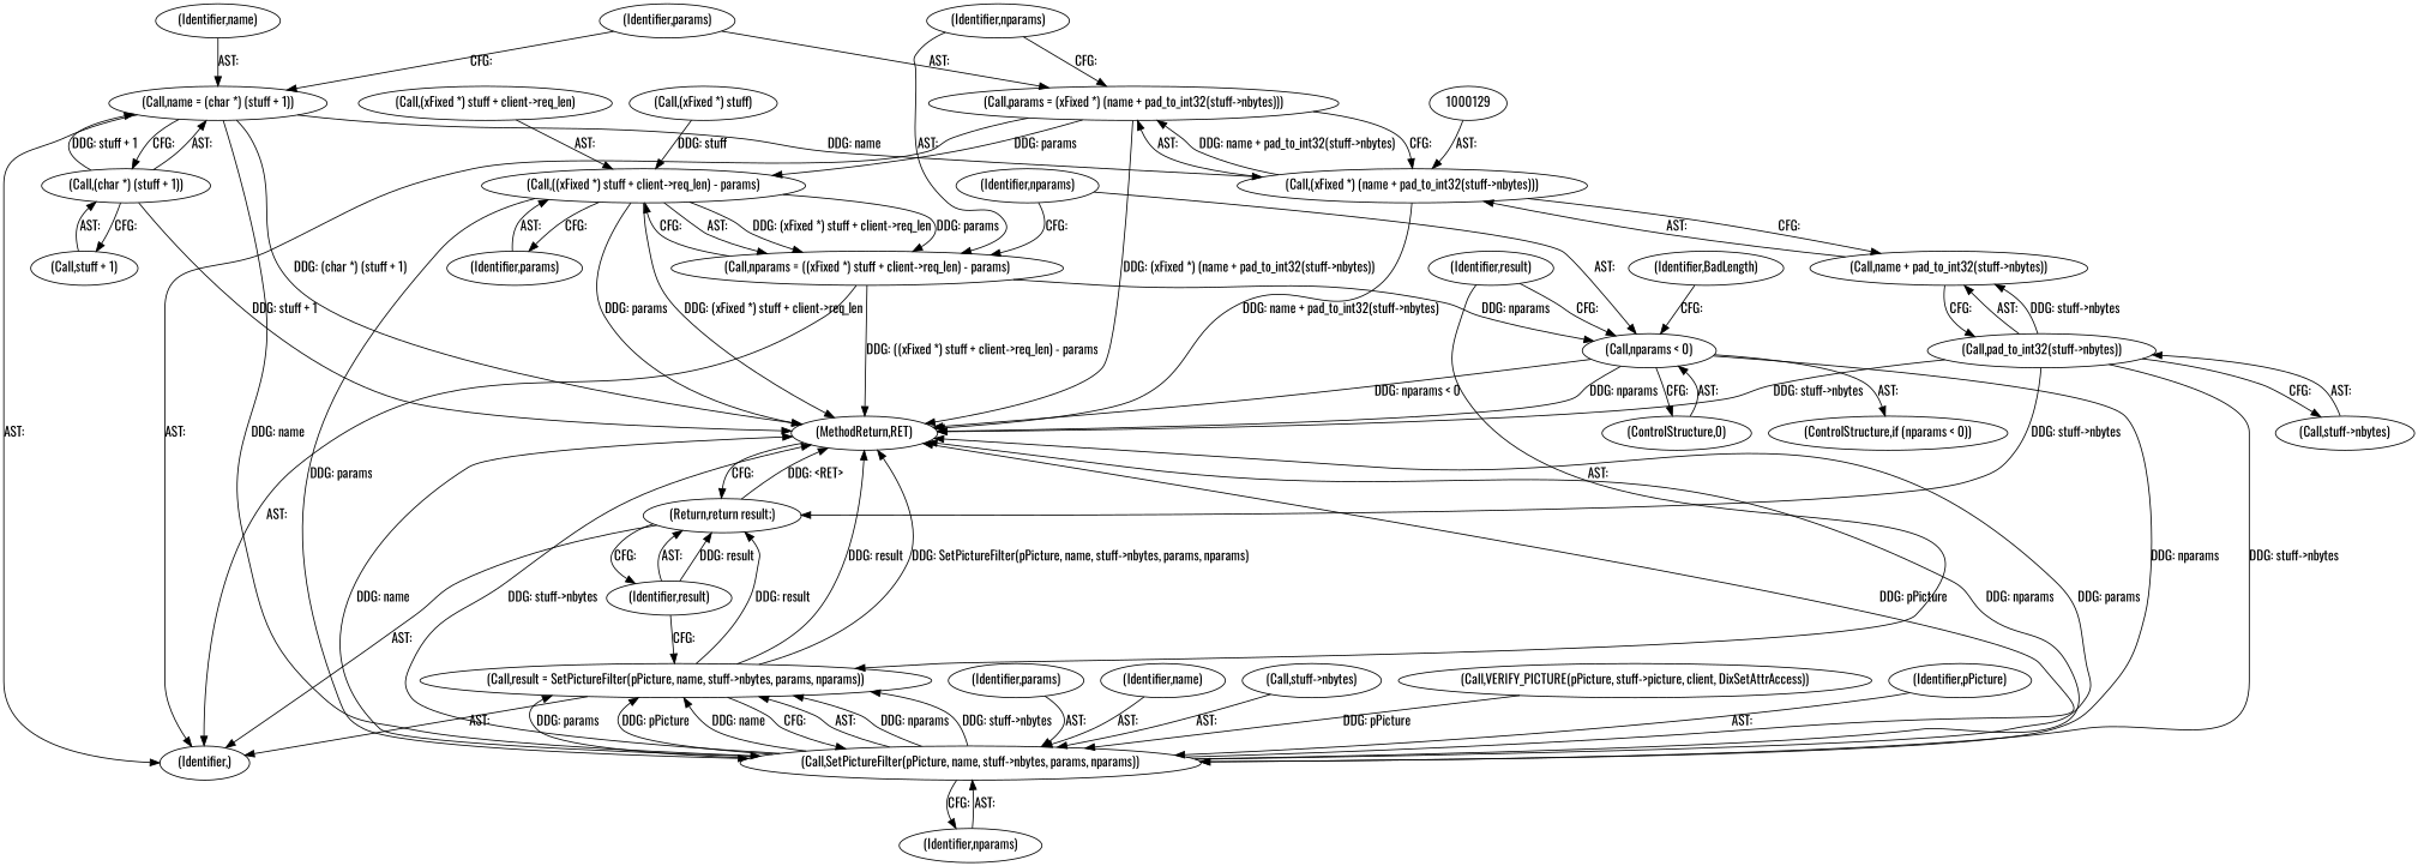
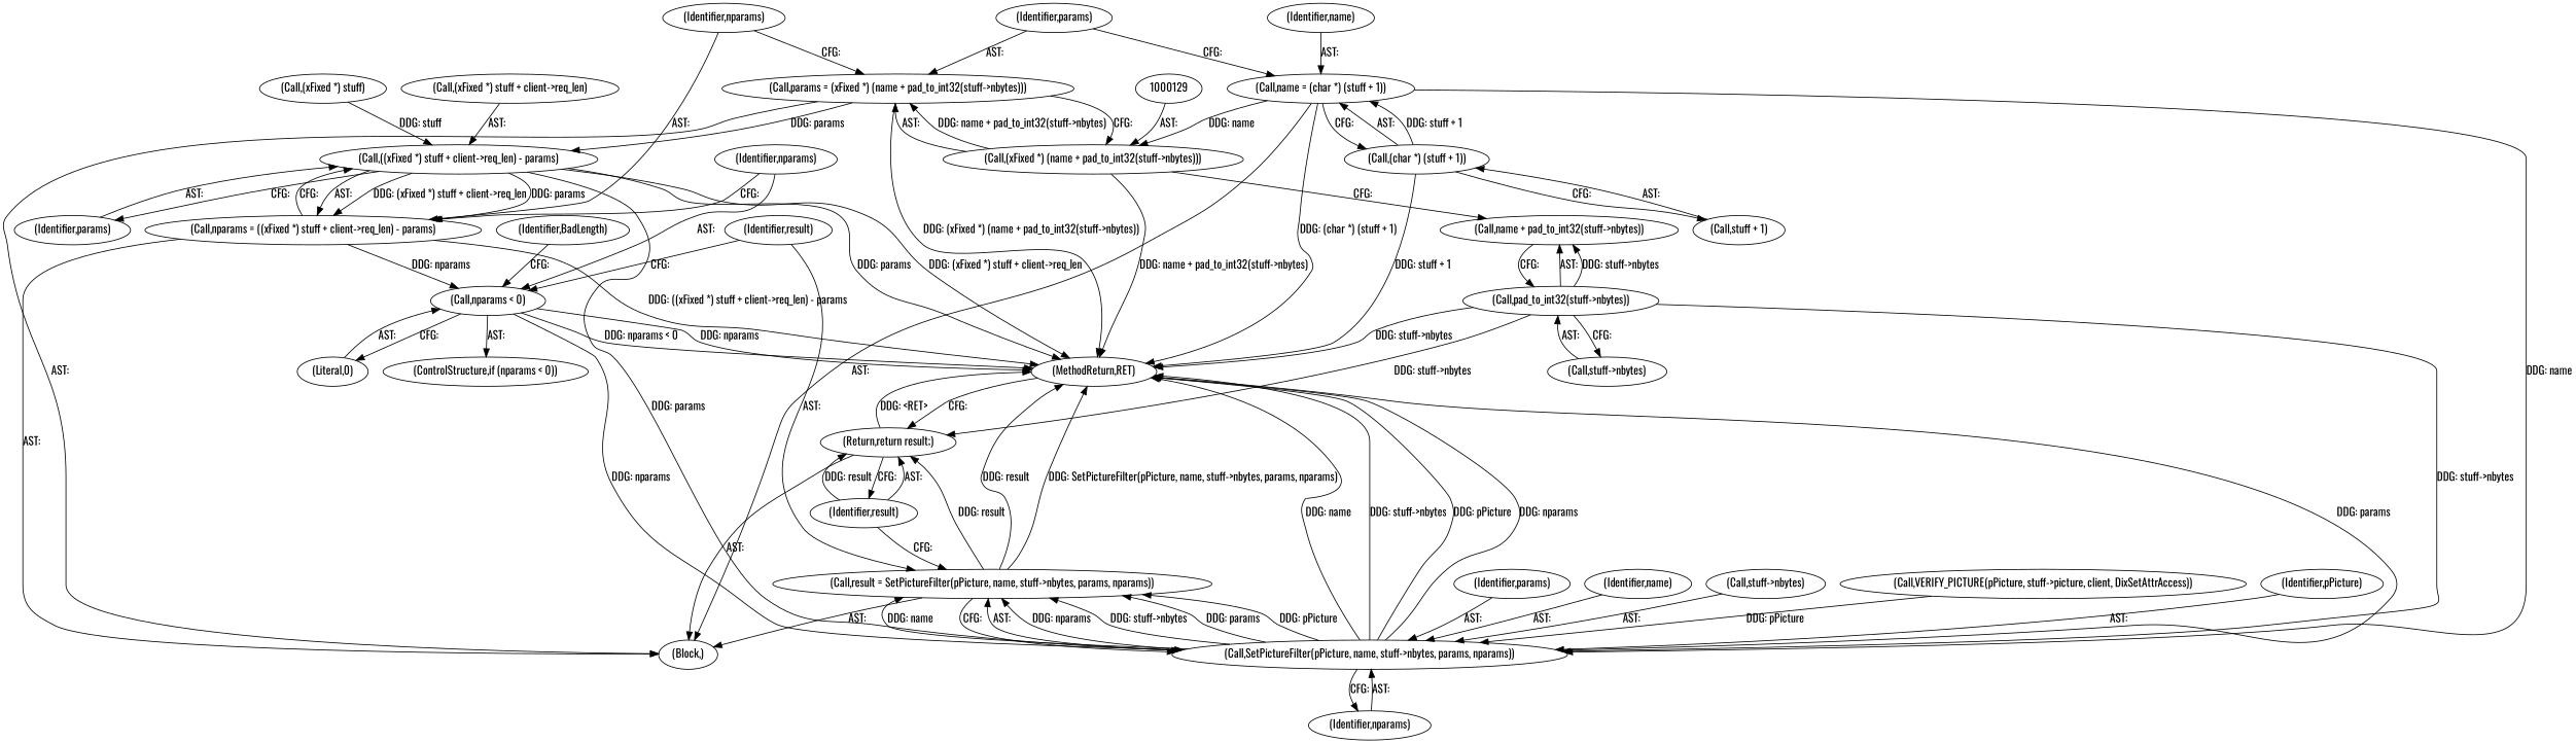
  digraph {
    fontname=Oswald
    node [fontname=Oswald]
    edge [fontname=Oswald]
    n1 [label="(Call,params = (xFixed *) (name + pad_to_int32(stuff->nbytes)))"]
    n2 [label="(Call,(xFixed *) (name + pad_to_int32(stuff->nbytes)))"]
    n3 [label="(Call,((xFixed *) stuff + client->req_len) - params)"]
    n4 [label="(MethodReturn,RET)"]
-   n5 [label="(Identifier,)"]
+   n5 [label="(Block,)"]
    n6 [label="(Call,name + pad_to_int32(stuff->nbytes))"]
    n7 [label="(Call,SetPictureFilter(pPicture, name, stuff->nbytes, params, nparams))"]
    n8 [label="(Call,nparams = ((xFixed *) stuff + client->req_len) - params)"]
    n9 [label="(Identifier,params)"]
    n10 [label="(Return,return result;)"]
    n11 [label="(Call,pad_to_int32(stuff->nbytes))"]
    n12 [label="(Call,name = (char *) (stuff + 1))"]
    n13 [label="(Call,(char *) (stuff + 1))"]
    n14 [label="(Call,stuff + 1)"]
    n15 [label="(Call,result = SetPictureFilter(pPicture, name, stuff->nbytes, params, nparams))"]
    n16 [label="(Identifier,nparams)"]
    n17 [label="(Call,stuff->nbytes)"]
    n18 [label="(Call,nparams < 0)"]
-   n19 [label="(ControlStructure,0)"]
+   n19 [label="(Literal,0)"]
    n20 [label="(ControlStructure,if (nparams < 0))"]
    n21 [label="(Identifier,result)"]
    n22 [label="(Call,(xFixed *) stuff)"]
    n23 [label="(Identifier,params)"]
    n24 [label="(Identifier,nparams)"]
    n25 [label="(Identifier,BadLength)"]
    n26 [label="(Identifier,params)"]
    n27 [label="(Identifier,name)"]
    n28 [label="(Call,stuff->nbytes)"]
    n29 [label="(Call,VERIFY_PICTURE(pPicture, stuff->picture, client, DixSetAttrAccess))"]
    n30 [label="(Identifier,name)"]
    n31 [label="(Identifier,pPicture)"]
    n32 [label="(Identifier,nparams)"]
    n33 [label="(Identifier,result)"]
    n34 [label="(Call,(xFixed *) stuff + client->req_len)"]
    1000129
    n1 -> n2 [label="CFG: "]
    n1 -> n3 [label="DDG: params"]
    n1 -> n4 [label="DDG: (xFixed *) (name + pad_to_int32(stuff->nbytes))"]
    n1 -> n5 [label="AST: "]
    n2 -> n1 [label="AST: "]
    n2 -> n1 [label="DDG: name + pad_to_int32(stuff->nbytes)"]
    n2 -> n4 [label="DDG: name + pad_to_int32(stuff->nbytes)"]
    n2 -> n6 [label="CFG: "]
    n3 -> n4 [label="DDG: (xFixed *) stuff + client->req_len"]
    n3 -> n4 [label="DDG: params"]
    n3 -> n7 [label="DDG: params"]
    n3 -> n8 [label="AST: "]
    n3 -> n8 [label="DDG: (xFixed *) stuff + client->req_len"]
    n3 -> n8 [label="DDG: params"]
    n3 -> n9 [label="CFG: "]
    n4 -> n10 [label="CFG: "]
-   n6 -> n2 [label="AST: "]
    n6 -> n11 [label="CFG: "]
    n7 -> n4 [label="DDG: name"]
    n7 -> n4 [label="DDG: stuff->nbytes"]
    n7 -> n4 [label="DDG: pPicture"]
    n7 -> n4 [label="DDG: nparams"]
    n7 -> n4 [label="DDG: params"]
    n7 -> n15 [label="AST: "]
    n7 -> n15 [label="DDG: nparams"]
    n7 -> n15 [label="DDG: stuff->nbytes"]
    n7 -> n15 [label="DDG: params"]
    n7 -> n15 [label="DDG: pPicture"]
    n7 -> n15 [label="DDG: name"]
    n7 -> n16 [label="CFG: "]
    n8 -> n3 [label="CFG: "]
    n8 -> n4 [label="DDG: ((xFixed *) stuff + client->req_len) - params"]
    n8 -> n5 [label="AST: "]
    n8 -> n18 [label="DDG: nparams"]
    n9 -> n3 [label="AST: "]
    n10 -> n4 [label="DDG: <RET>"]
    n10 -> n5 [label="AST: "]
    n10 -> n21 [label="CFG: "]
    n11 -> n4 [label="DDG: stuff->nbytes"]
    n11 -> n6 [label="AST: "]
    n11 -> n6 [label="DDG: stuff->nbytes"]
    n11 -> n7 [label="DDG: stuff->nbytes"]
    n11 -> n10 [label="DDG: stuff->nbytes"]
    n11 -> n17 [label="CFG: "]
    n12 -> n2 [label="DDG: name"]
    n12 -> n4 [label="DDG: (char *) (stuff + 1)"]
    n12 -> n5 [label="AST: "]
    n12 -> n7 [label="DDG: name"]
    n12 -> n13 [label="CFG: "]
    n13 -> n4 [label="DDG: stuff + 1"]
    n13 -> n12 [label="AST: "]
    n13 -> n12 [label="DDG: stuff + 1"]
    n13 -> n14 [label="CFG: "]
    n14 -> n13 [label="AST: "]
    n15 -> n4 [label="DDG: result"]
    n15 -> n4 [label="DDG: SetPictureFilter(pPicture, name, stuff->nbytes, params, nparams)"]
    n15 -> n5 [label="AST: "]
    n15 -> n7 [label="CFG: "]
    n15 -> n10 [label="DDG: result"]
    n16 -> n7 [label="AST: "]
    n17 -> n11 [label="AST: "]
    n18 -> n4 [label="DDG: nparams"]
    n18 -> n4 [label="DDG: nparams < 0"]
    n18 -> n7 [label="DDG: nparams"]
    n18 -> n19 [label="CFG: "]
    n18 -> n20 [label="AST: "]
    n19 -> n18 [label="AST: "]
    n21 -> n10 [label="AST: "]
    n21 -> n10 [label="DDG: result"]
    n21 -> n15 [label="CFG: "]
    n22 -> n3 [label="DDG: stuff"]
    n23 -> n7 [label="AST: "]
    n24 -> n1 [label="CFG: "]
    n24 -> n8 [label="AST: "]
    n25 -> n18 [label="CFG: "]
    n26 -> n1 [label="AST: "]
    n26 -> n12 [label="CFG: "]
    n27 -> n7 [label="AST: "]
    n28 -> n7 [label="AST: "]
    n29 -> n7 [label="DDG: pPicture"]
    n30 -> n12 [label="AST: "]
    n31 -> n7 [label="AST: "]
    n32 -> n8 [label="CFG: "]
    n32 -> n18 [label="AST: "]
    n33 -> n15 [label="AST: "]
    n33 -> n18 [label="CFG: "]
    n34 -> n3 [label="AST: "]
    1000129 -> n2 [label="AST: "]
  }
